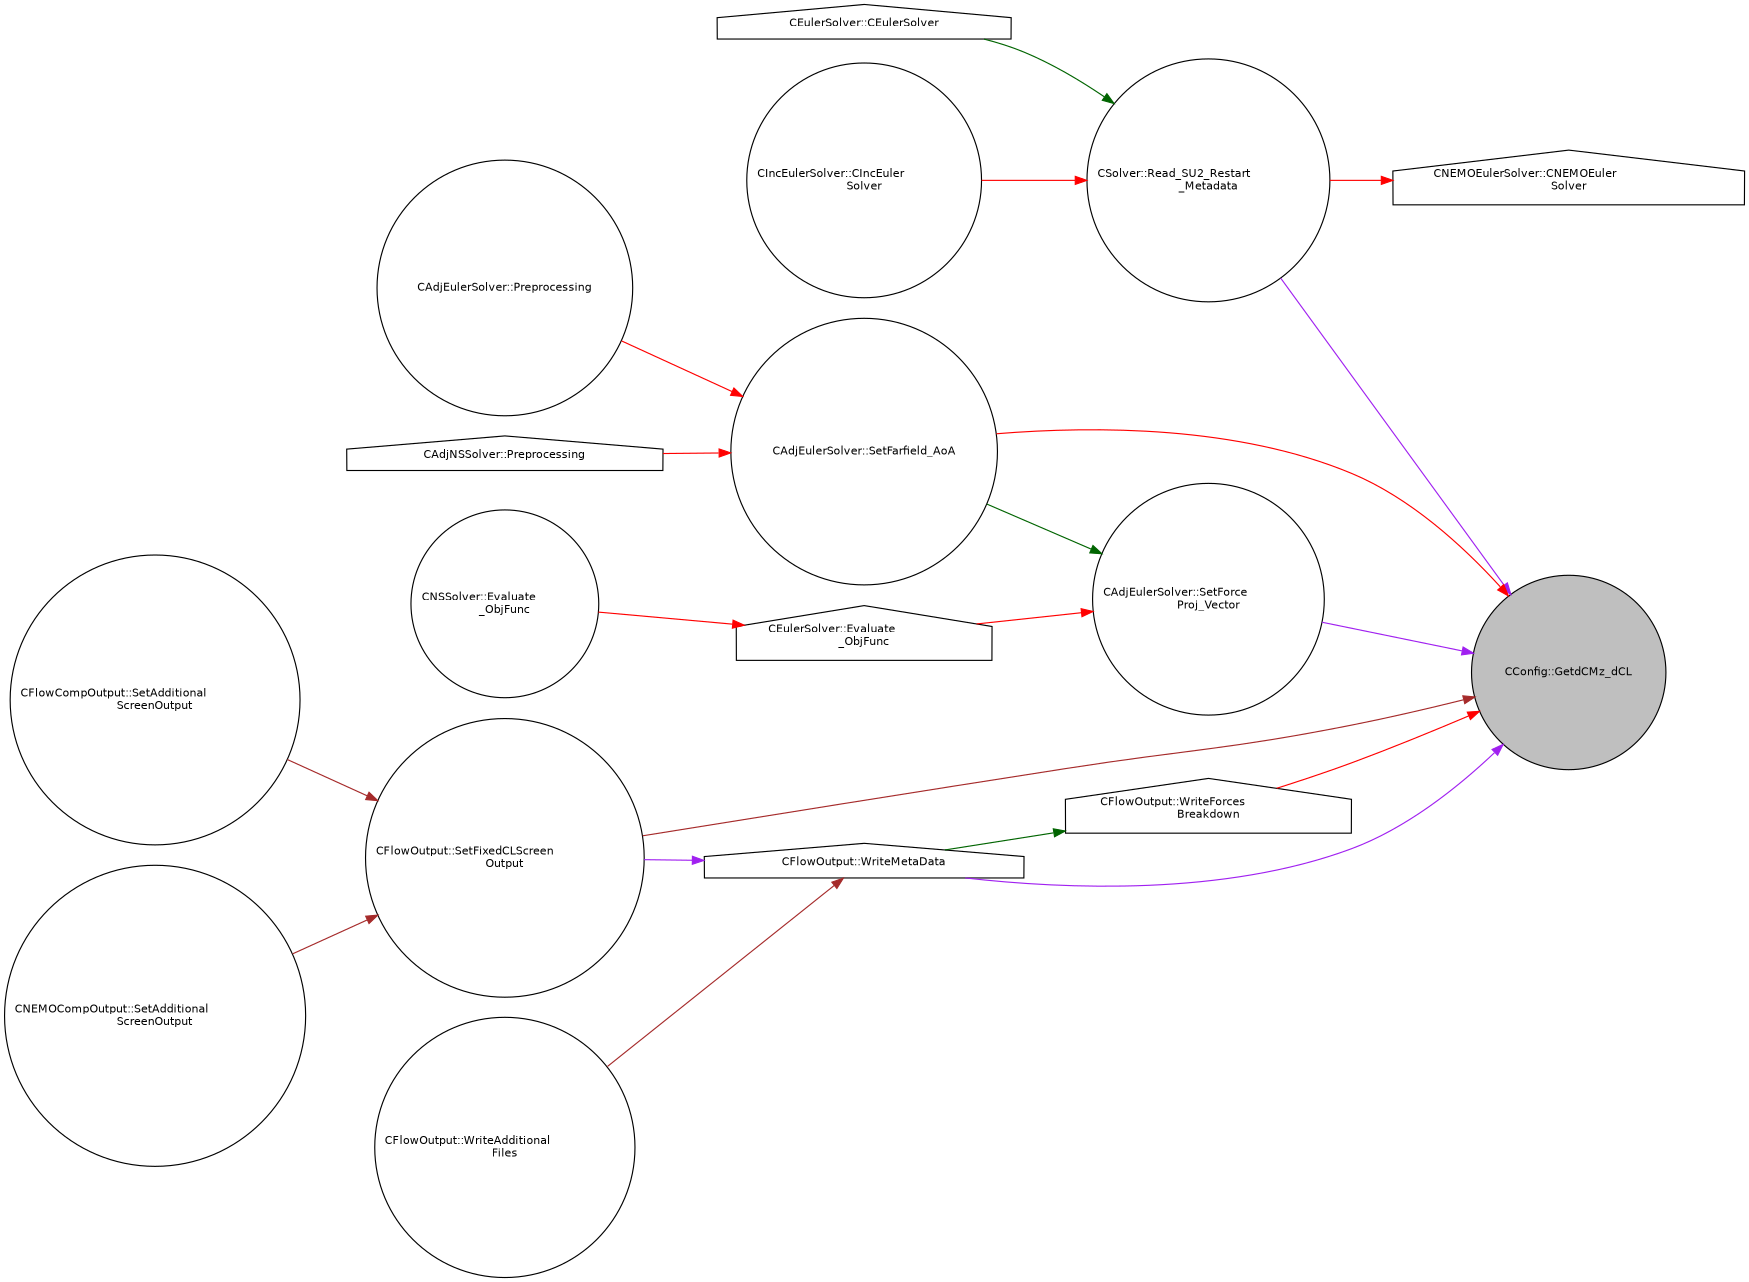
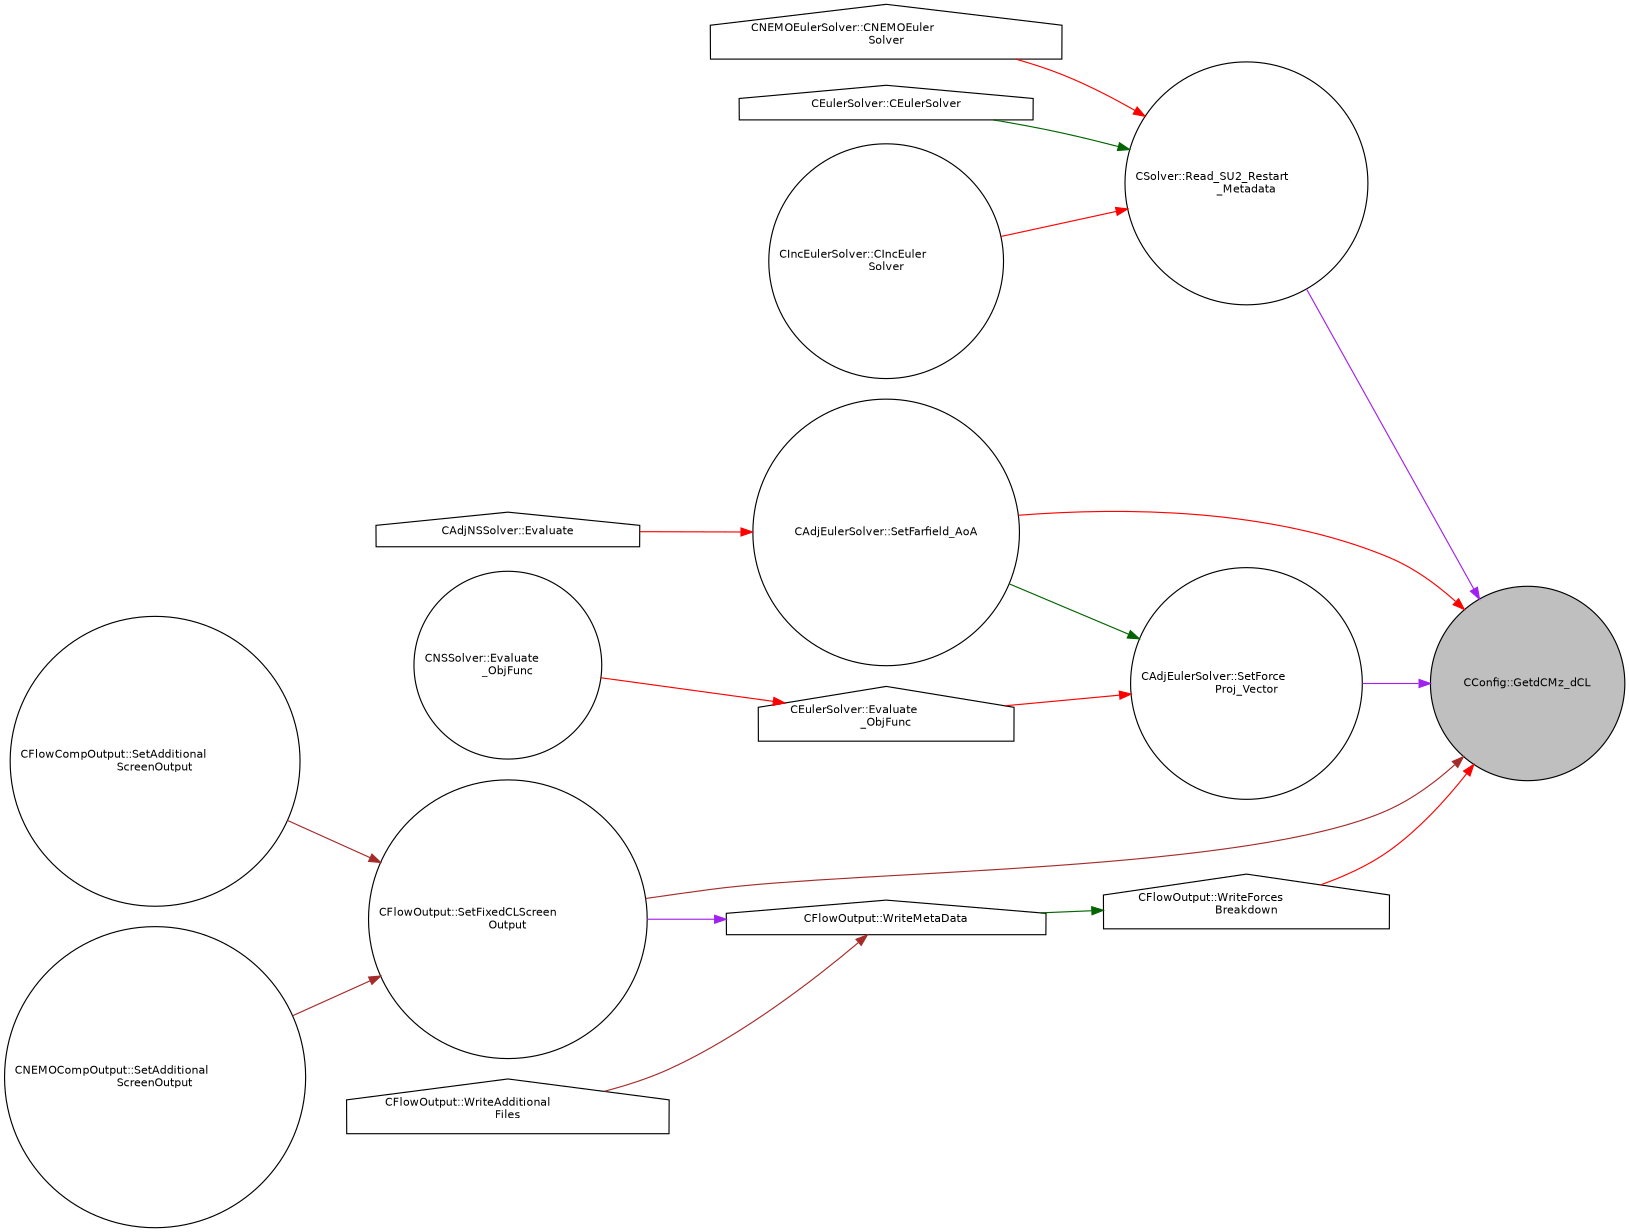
  digraph {
    rankdir=RL
    node [color=black fillcolor=white fontname=Helvetica fontsize=10 shape=circle style=filled]
    edge [color=red dir=back fontname=Helvetica fontsize=10 labelfontname=Helvetica labelfontsize=10 style=solid]
    n1 [fillcolor=grey75 fontcolor=black height=0.2 label="CConfig::GetdCMz_dCL" width=0.4]
    n2 [height=0.2 label="CSolver::Read_SU2_Restart\l_Metadata" width=0.4]
    n3 [height=0.2 label="CAdjEulerSolver::SetFarfield_AoA" width=0.4]
    n4 [height=0.2 label="CFlowOutput::SetFixedCLScreen\lOutput" width=0.4]
    n5 [height=0.2 label="CAdjEulerSolver::SetForce\lProj_Vector" width=0.4]
    n6 [height=0.2 label="CFlowOutput::WriteForces\lBreakdown" shape=house width=0.4]
    n7 [height=0.2 label="CFlowOutput::WriteMetaData" shape=house width=0.4]
    n8 [height=0.2 label="CEulerSolver::Evaluate\l_ObjFunc" shape=house width=0.4]
    n9 [height=0.2 label="CNSSolver::Evaluate\l_ObjFunc" width=0.4]
    n10 [height=0.2 label="CEulerSolver::CEulerSolver" shape=house width=0.4]
    n11 [height=0.2 label="CIncEulerSolver::CIncEuler\lSolver" width=0.4]
    n12 [height=0.2 label="CNEMOEulerSolver::CNEMOEuler\lSolver" shape=house width=0.4]
-   n13 [height=0.2 label="CAdjNSSolver::Preprocessing" shape=house width=0.4]
-   n14 [height=0.2 label="CAdjEulerSolver::Preprocessing" width=0.4]
+   n13 [height=0.2 label="CAdjNSSolver::Evaluate" shape=house width=0.4]
    n15 [height=0.2 label="CFlowCompOutput::SetAdditional\lScreenOutput" width=0.4]
    n16 [height=0.2 label="CNEMOCompOutput::SetAdditional\lScreenOutput" width=0.4]
-   n17 [height=0.2 label="CFlowOutput::WriteAdditional\lFiles" width=0.4]
+   n17 [height=0.2 label="CFlowOutput::WriteAdditional\lFiles" shape=house width=0.4]
    n1 -> n2 [color=purple]
    n1 -> n3
    n1 -> n4 [color=brown]
    n1 -> n5 [color=purple]
    n1 -> n6
-   n1 -> n7 [color=purple]
    n2 -> n10 [color=darkgreen]
    n2 -> n11
-   n12 -> n2
+   n2 -> n12
    n3 -> n13
-   n3 -> n14
    n4 -> n15 [color=brown]
    n4 -> n16 [color=brown]
    n5 -> n3 [color=darkgreen]
    n5 -> n8
    n6 -> n7 [color=darkgreen]
    n7 -> n4 [color=purple]
    n7 -> n17 [color=brown]
    n8 -> n9
  }
